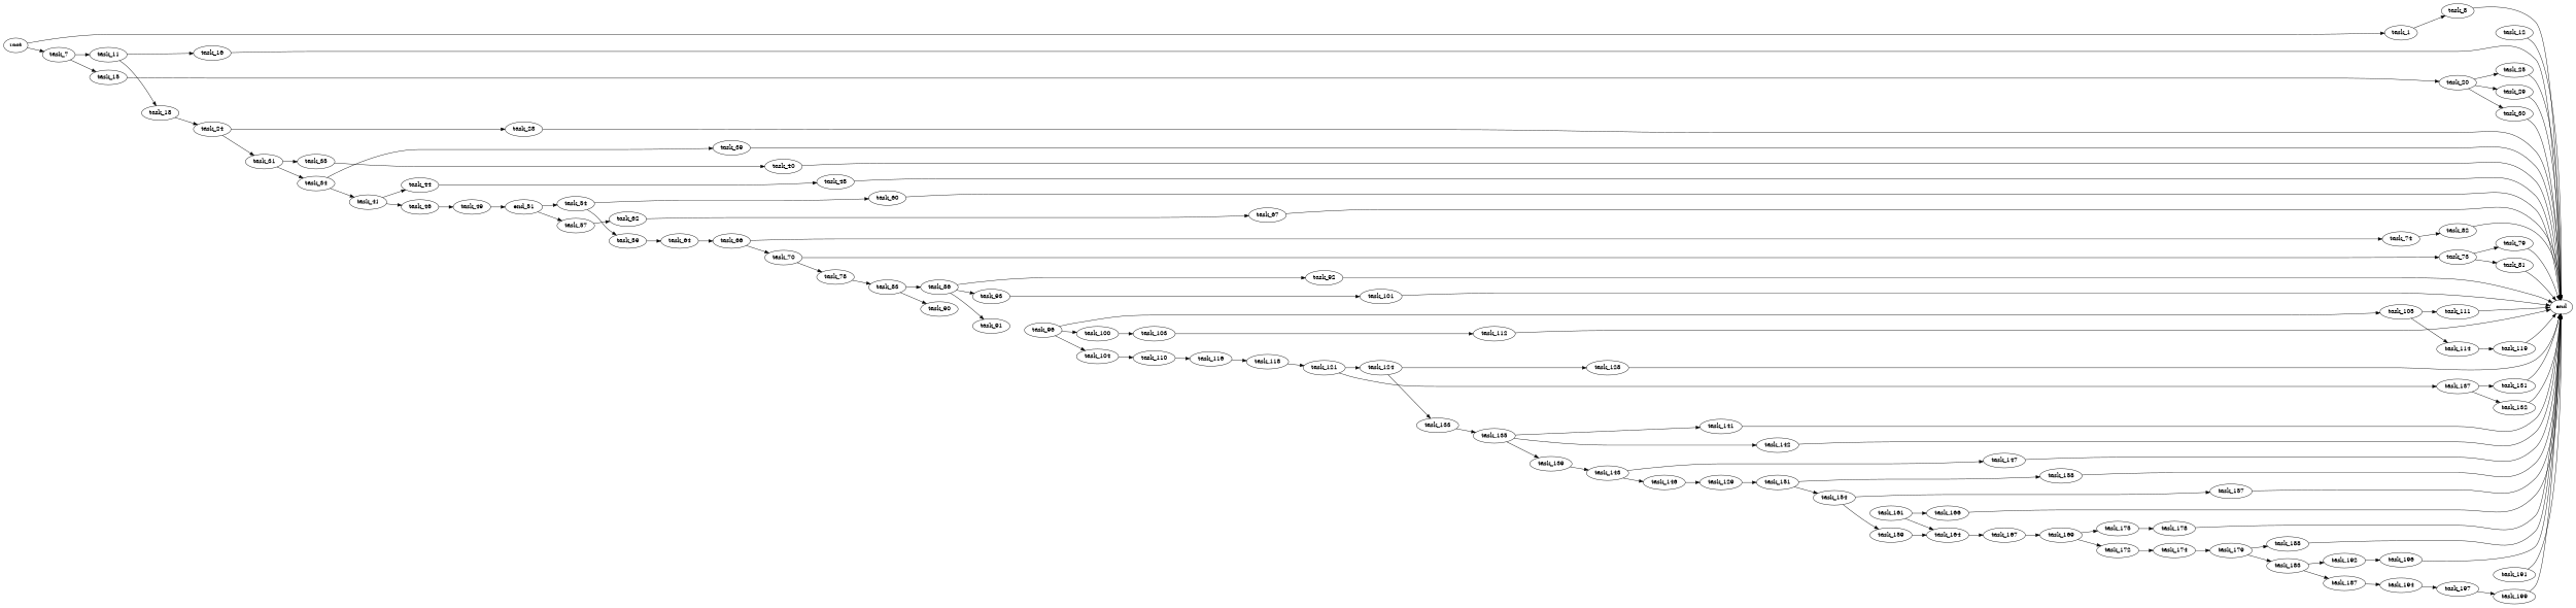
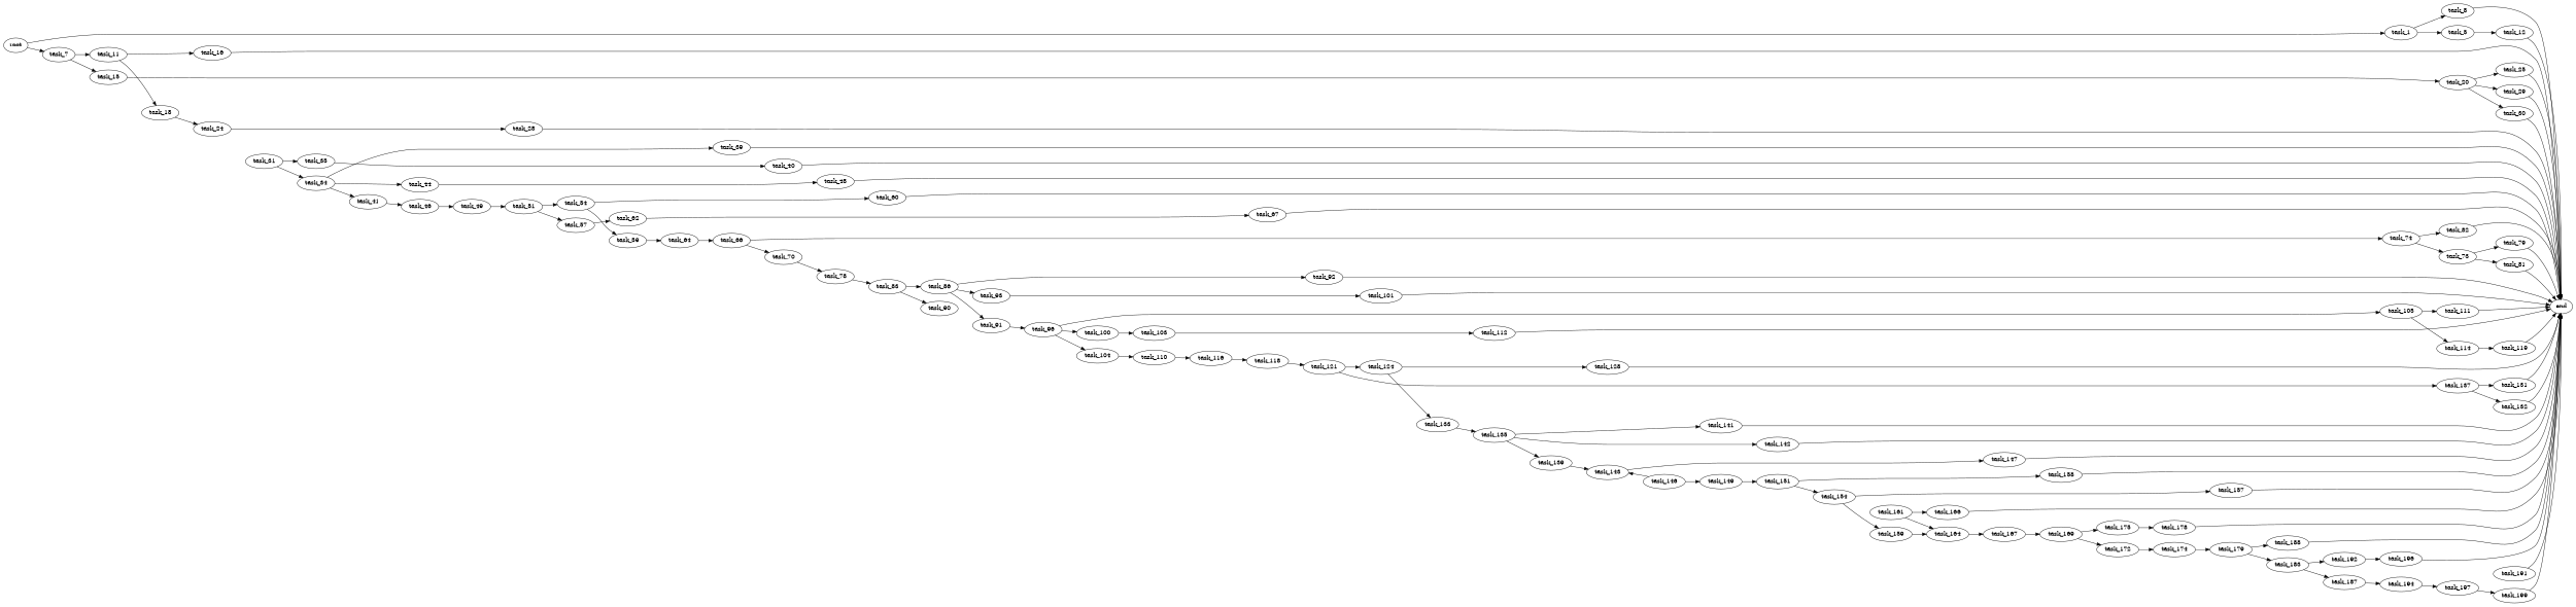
  digraph {
    rankdir=LR
    root
    task_1
    task_7
+   task_5
    task_8
    task_12
    task_11
    task_15
    end
    task_16
    task_18
    task_20
    task_24
    task_25
    task_29
    task_30
    task_28
    task_31
    task_34
    task_35
    task_39
    task_41
    task_40
    task_44
    task_46
    task_48
    task_49
-   task_51 [label=end_51]
+   task_51
    task_54
    task_57
    task_59
    task_60
    task_62
    task_64
    task_67
    task_66
    task_70
    task_74
    task_73
    task_78
    task_82
    task_79
    task_81
    task_83
    task_86
    task_90
    task_91
    task_92
    task_93
    task_96
    task_101
    task_100
    task_104
    task_105
    task_103
    task_110
    task_111
    task_114
    task_112
    task_116
    task_119
    task_118
    task_121
    task_124
    n65 [label=task_137]
    task_128
    task_133
    task_131
    task_132
    task_135
    task_139
    task_141
    task_142
    task_143
    task_146
    task_147
-   task_149 [label=task_129]
+   task_149
    task_151
    task_154
    task_158
    task_157
    task_159
    task_164
    task_161
    task_166
    task_167
    task_169
    task_172
    task_175
    task_174
    task_178
    task_179
    task_183
    task_188
    task_187
    task_192
    task_194
    task_196
    task_191
    task_197
    task_199
    root -> task_1
    root -> task_7
+   task_1 -> task_5
    task_1 -> task_8
    task_7 -> task_11
    task_7 -> task_15
+   task_5 -> task_12
    task_8 -> end
    task_12 -> end
    task_11 -> task_16
    task_11 -> task_18
    task_15 -> task_20
    task_16 -> end
    task_18 -> task_24
    task_20 -> task_25
    task_20 -> task_29
    task_20 -> task_30
    task_24 -> task_28
-   task_24 -> task_31
    task_25 -> end
    task_29 -> end
    task_30 -> end
    task_28 -> end
    task_31 -> task_34
    task_31 -> task_35
    task_34 -> task_39
    task_34 -> task_41
    task_35 -> task_40
    task_39 -> end
-   task_41 -> task_44
+   task_34 -> task_44
    task_41 -> task_46
    task_40 -> end
    task_44 -> task_48
    task_46 -> task_49
    task_48 -> end
    task_49 -> task_51
    task_51 -> task_54
    task_51 -> task_57
    task_54 -> task_59
    task_54 -> task_60
    task_57 -> task_62
    task_59 -> task_64
    task_60 -> end
    task_62 -> task_67
    task_64 -> task_66
    task_67 -> end
    task_66 -> task_70
    task_66 -> task_74
-   task_70 -> task_73
+   task_74 -> task_73
    task_70 -> task_78
    task_74 -> task_82
    task_73 -> task_79
    task_73 -> task_81
    task_78 -> task_83
    task_82 -> end
    task_79 -> end
    task_81 -> end
    task_83 -> task_86
    task_83 -> task_90
    task_86 -> task_91
    task_86 -> task_92
    task_86 -> task_93
+   task_91 -> task_96
    task_92 -> end
    task_93 -> task_101
    task_96 -> task_100
    task_96 -> task_104
    task_96 -> task_105
    task_101 -> end
    task_100 -> task_103
    task_104 -> task_110
    task_105 -> task_111
    task_105 -> task_114
    task_103 -> task_112
    task_110 -> task_116
    task_111 -> end
    task_114 -> task_119
    task_112 -> end
    task_116 -> task_118
    task_119 -> end
    task_118 -> task_121
    task_121 -> task_124
    task_121 -> n65
    task_124 -> task_128
    task_124 -> task_133
    n65 -> task_131
    n65 -> task_132
    task_128 -> end
    task_133 -> task_135
    task_131 -> end
    task_132 -> end
    task_135 -> task_139
    task_135 -> task_141
    task_135 -> task_142
    task_139 -> task_143
    task_141 -> end
    task_142 -> end
-   task_143 -> task_146
+   task_146 -> task_143
    task_143 -> task_147
    task_146 -> task_149
    task_147 -> end
    task_149 -> task_151
    task_151 -> task_154
    task_151 -> task_158
    task_154 -> task_157
    task_154 -> task_159
    task_158 -> end
    task_157 -> end
    task_159 -> task_164
    task_164 -> task_167
    task_161 -> task_164
    task_161 -> task_166
    task_166 -> end
    task_167 -> task_169
    task_169 -> task_172
    task_169 -> task_175
    task_172 -> task_174
    task_175 -> task_178
    task_174 -> task_179
    task_178 -> end
    task_179 -> task_183
    task_179 -> task_188
    task_183 -> task_187
    task_183 -> task_192
    task_188 -> end
    task_187 -> task_194
    task_192 -> task_196
    task_194 -> task_197
    task_196 -> end
    task_191 -> end
    task_197 -> task_199
    task_199 -> end
  }
